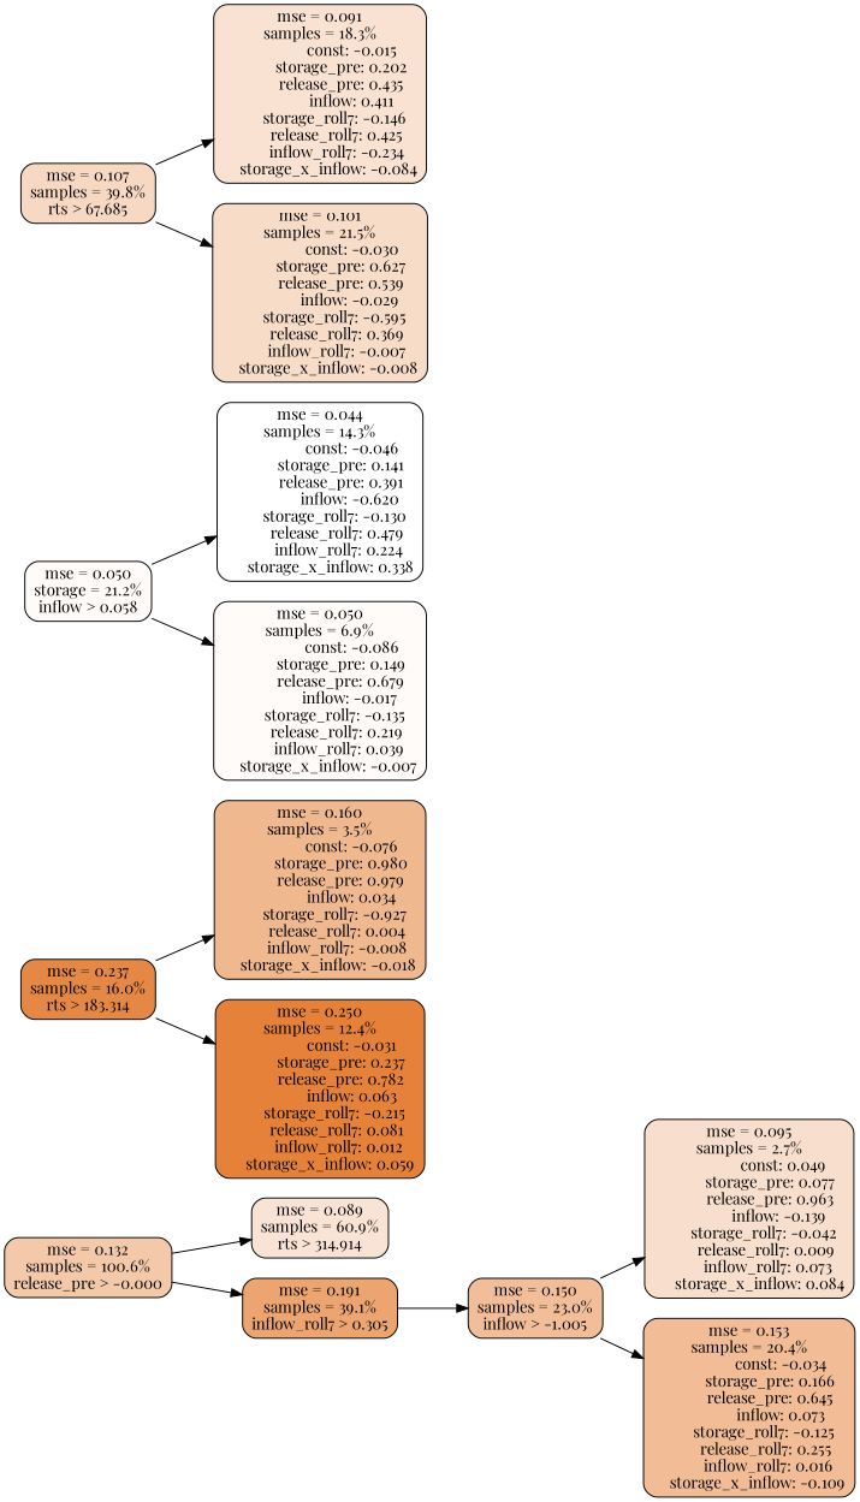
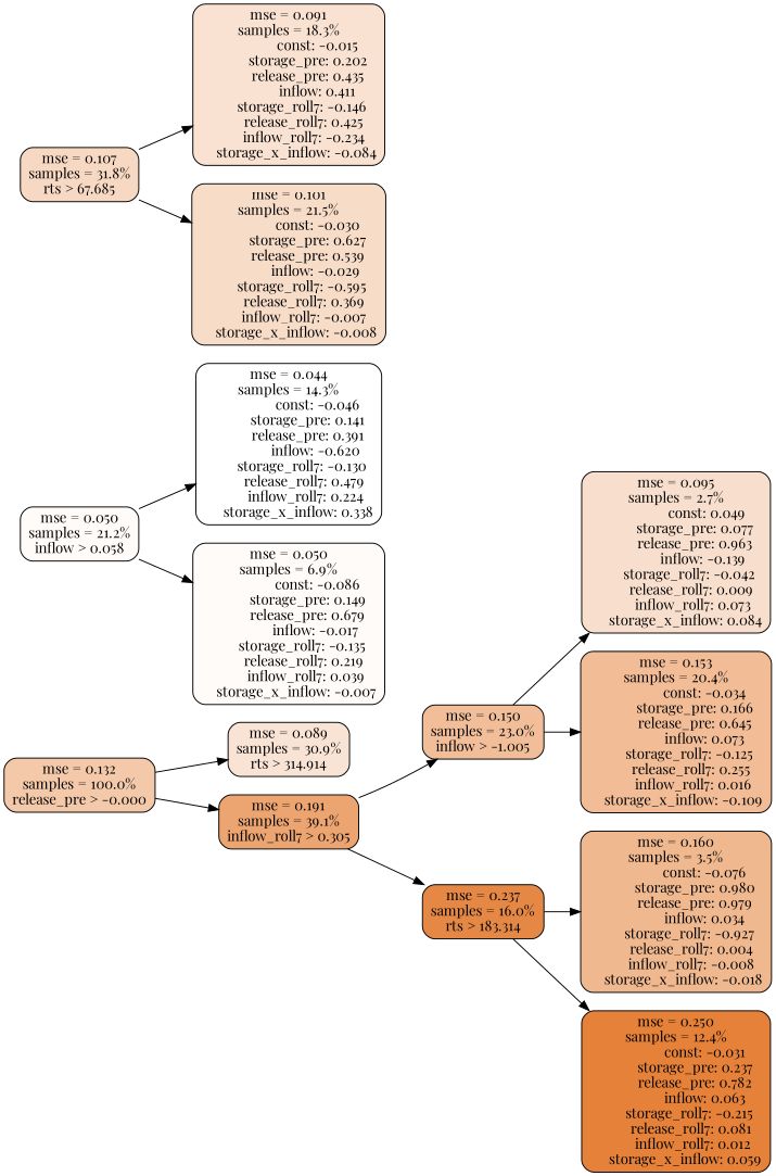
  digraph {
    fontname="Playfair Display"
    rankdir=LR
    node [color=black fillcolor="#fefbf9" fontname="Playfair Display" shape=rectangle style="filled, rounded"]
    edge [fontname="Playfair Display"]
-   n1 [fillcolor="#f3c9aa" label="mse = 0.132\nsamples = 100.6%\nrelease_pre > -0.000"]
-   n2 [fillcolor="#f9e3d4" label="mse = 0.089\nsamples = 60.9%\nrts > 314.914"]
+   n1 [fillcolor="#f3c9aa" label="mse = 0.132\nsamples = 100.0%\nrelease_pre > -0.000"]
+   n2 [fillcolor="#f9e3d4" label="mse = 0.089\nsamples = 30.9%\nrts > 314.914"]
    n3 [fillcolor="#eca471" label="mse = 0.191\nsamples = 39.1%\ninflow_roll7 > 0.305"]
    n4 [fillcolor="#f1be99" label="mse = 0.150\nsamples = 23.0%\ninflow > -1.005"]
    n5 [fillcolor="#e68845" label="mse = 0.237\nsamples = 16.0%\nrts > 183.314"]
-   n6 [label="mse = 0.050\nstorage = 21.2%\ninflow > 0.058"]
+   n6 [label="mse = 0.050\nsamples = 21.2%\ninflow > 0.058"]
    n7 [fillcolor="#ffffff" label="mse = 0.044\nsamples = 14.3%\n               const: -0.046\n          storage_pre: 0.141\n          release_pre: 0.391\n              inflow: -0.620\n       storage_roll7: -0.130\n        release_roll7: 0.479\n         inflow_roll7: 0.224\n     storage_x_inflow: 0.338"]
    n8 [label="mse = 0.050\nsamples = 6.9%\n               const: -0.086\n          storage_pre: 0.149\n          release_pre: 0.679\n              inflow: -0.017\n       storage_roll7: -0.135\n        release_roll7: 0.219\n         inflow_roll7: 0.039\n    storage_x_inflow: -0.007"]
-   n9 [fillcolor="#f7d8c2" label="mse = 0.107\nsamples = 39.8%\nrts > 67.685"]
+   n9 [fillcolor="#f7d8c2" label="mse = 0.107\nsamples = 31.8%\nrts > 67.685"]
    n10 [fillcolor="#f9e2d1" label="mse = 0.091\nsamples = 18.3%\n               const: -0.015\n          storage_pre: 0.202\n          release_pre: 0.435\n               inflow: 0.411\n       storage_roll7: -0.146\n        release_roll7: 0.425\n        inflow_roll7: -0.234\n    storage_x_inflow: -0.084"]
    n11 [fillcolor="#f7dcc8" label="mse = 0.101\nsamples = 21.5%\n               const: -0.030\n          storage_pre: 0.627\n          release_pre: 0.539\n              inflow: -0.029\n       storage_roll7: -0.595\n        release_roll7: 0.369\n        inflow_roll7: -0.007\n    storage_x_inflow: -0.008"]
    n12 [fillcolor="#f8dfcd" label="mse = 0.095\nsamples = 2.7%\n                const: 0.049\n          storage_pre: 0.077\n          release_pre: 0.963\n              inflow: -0.139\n       storage_roll7: -0.042\n        release_roll7: 0.009\n         inflow_roll7: 0.073\n     storage_x_inflow: 0.084"]
    n13 [fillcolor="#f1bc96" label="mse = 0.153\nsamples = 20.4%\n               const: -0.034\n          storage_pre: 0.166\n          release_pre: 0.645\n               inflow: 0.073\n       storage_roll7: -0.125\n        release_roll7: 0.255\n         inflow_roll7: 0.016\n    storage_x_inflow: -0.109"]
    n14 [fillcolor="#f0b88f" label="mse = 0.160\nsamples = 3.5%\n               const: -0.076\n          storage_pre: 0.980\n          release_pre: 0.979\n               inflow: 0.034\n       storage_roll7: -0.927\n        release_roll7: 0.004\n        inflow_roll7: -0.008\n    storage_x_inflow: -0.018"]
    n15 [fillcolor="#e58139" label="mse = 0.250\nsamples = 12.4%\n               const: -0.031\n          storage_pre: 0.237\n          release_pre: 0.782\n               inflow: 0.063\n       storage_roll7: -0.215\n        release_roll7: 0.081\n         inflow_roll7: 0.012\n     storage_x_inflow: 0.059"]
    n1 -> n2
    n1 -> n3
    n3 -> n4
+   n3 -> n5
    n4 -> n12
    n4 -> n13
    n5 -> n14
    n5 -> n15
    n6 -> n7
    n6 -> n8
    n9 -> n10
    n9 -> n11
  }
